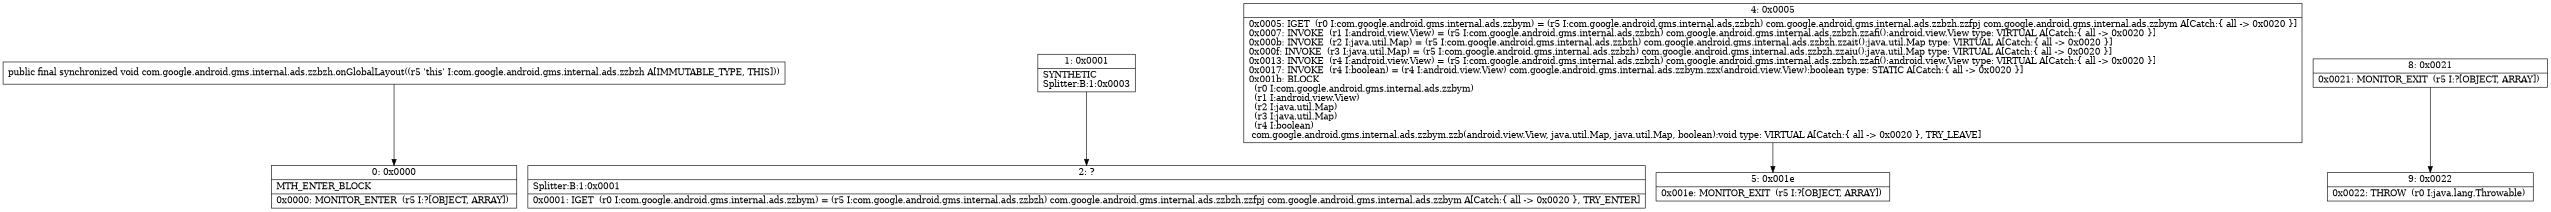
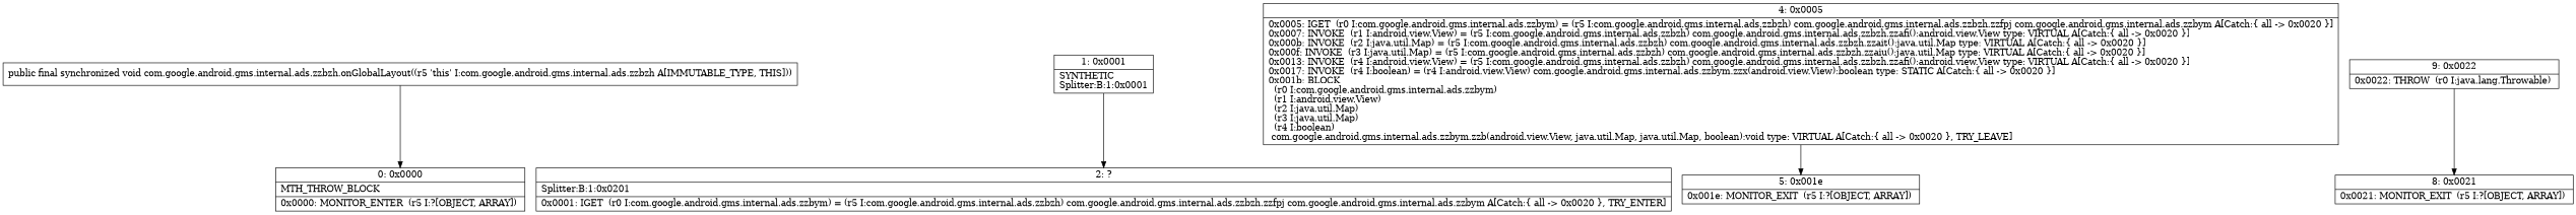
  digraph {
    node [shape=record]
-   n1 [label="{0\:\ 0x0000|MTH_ENTER_BLOCK\l|0x0000: MONITOR_ENTER  (r5 I:?[OBJECT, ARRAY]) \l}"]
-   n2 [label="{1\:\ 0x0001|SYNTHETIC\lSplitter:B:1:0x0003\l}"]
-   n3 [label="{2\:\ ?|Splitter:B:1:0x0001\l|0x0001: IGET  (r0 I:com.google.android.gms.internal.ads.zzbym) = (r5 I:com.google.android.gms.internal.ads.zzbzh) com.google.android.gms.internal.ads.zzbzh.zzfpj com.google.android.gms.internal.ads.zzbym A[Catch:\{ all \-\> 0x0020 \}, TRY_ENTER]\l}"]
+   n1 [label="{0\:\ 0x0000|MTH_THROW_BLOCK\l|0x0000: MONITOR_ENTER  (r5 I:?[OBJECT, ARRAY]) \l}"]
+   n2 [label="{1\:\ 0x0001|SYNTHETIC\lSplitter:B:1:0x0001\l}"]
+   n3 [label="{2\:\ ?|Splitter:B:1:0x0201\l|0x0001: IGET  (r0 I:com.google.android.gms.internal.ads.zzbym) = (r5 I:com.google.android.gms.internal.ads.zzbzh) com.google.android.gms.internal.ads.zzbzh.zzfpj com.google.android.gms.internal.ads.zzbym A[Catch:\{ all \-\> 0x0020 \}, TRY_ENTER]\l}"]
    n4 [label="{4\:\ 0x0005|0x0005: IGET  (r0 I:com.google.android.gms.internal.ads.zzbym) = (r5 I:com.google.android.gms.internal.ads.zzbzh) com.google.android.gms.internal.ads.zzbzh.zzfpj com.google.android.gms.internal.ads.zzbym A[Catch:\{ all \-\> 0x0020 \}]\l0x0007: INVOKE  (r1 I:android.view.View) = (r5 I:com.google.android.gms.internal.ads.zzbzh) com.google.android.gms.internal.ads.zzbzh.zzafi():android.view.View type: VIRTUAL A[Catch:\{ all \-\> 0x0020 \}]\l0x000b: INVOKE  (r2 I:java.util.Map) = (r5 I:com.google.android.gms.internal.ads.zzbzh) com.google.android.gms.internal.ads.zzbzh.zzait():java.util.Map type: VIRTUAL A[Catch:\{ all \-\> 0x0020 \}]\l0x000f: INVOKE  (r3 I:java.util.Map) = (r5 I:com.google.android.gms.internal.ads.zzbzh) com.google.android.gms.internal.ads.zzbzh.zzaiu():java.util.Map type: VIRTUAL A[Catch:\{ all \-\> 0x0020 \}]\l0x0013: INVOKE  (r4 I:android.view.View) = (r5 I:com.google.android.gms.internal.ads.zzbzh) com.google.android.gms.internal.ads.zzbzh.zzafi():android.view.View type: VIRTUAL A[Catch:\{ all \-\> 0x0020 \}]\l0x0017: INVOKE  (r4 I:boolean) = (r4 I:android.view.View) com.google.android.gms.internal.ads.zzbym.zzx(android.view.View):boolean type: STATIC A[Catch:\{ all \-\> 0x0020 \}]\l0x001b: BLOCK  \l  (r0 I:com.google.android.gms.internal.ads.zzbym)\l  (r1 I:android.view.View)\l  (r2 I:java.util.Map)\l  (r3 I:java.util.Map)\l  (r4 I:boolean)\l com.google.android.gms.internal.ads.zzbym.zzb(android.view.View, java.util.Map, java.util.Map, boolean):void type: VIRTUAL A[Catch:\{ all \-\> 0x0020 \}, TRY_LEAVE]\l}"]
    n5 [label="{5\:\ 0x001e|0x001e: MONITOR_EXIT  (r5 I:?[OBJECT, ARRAY]) \l}"]
    n6 [label="{8\:\ 0x0021|0x0021: MONITOR_EXIT  (r5 I:?[OBJECT, ARRAY]) \l}"]
    n7 [label="{9\:\ 0x0022|0x0022: THROW  (r0 I:java.lang.Throwable) \l}"]
    n8 [label="{public final synchronized void com.google.android.gms.internal.ads.zzbzh.onGlobalLayout((r5 'this' I:com.google.android.gms.internal.ads.zzbzh A[IMMUTABLE_TYPE, THIS])) }"]
    n2 -> n3
    n4 -> n5
-   n6 -> n7
+   n7 -> n6
    n8 -> n1
  }
